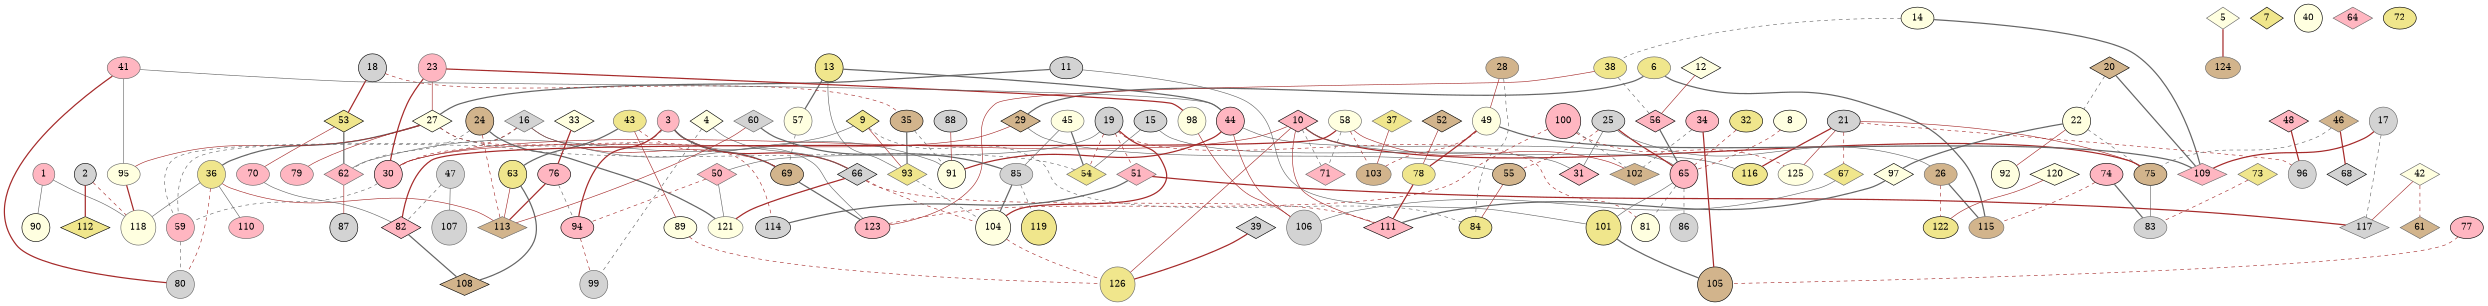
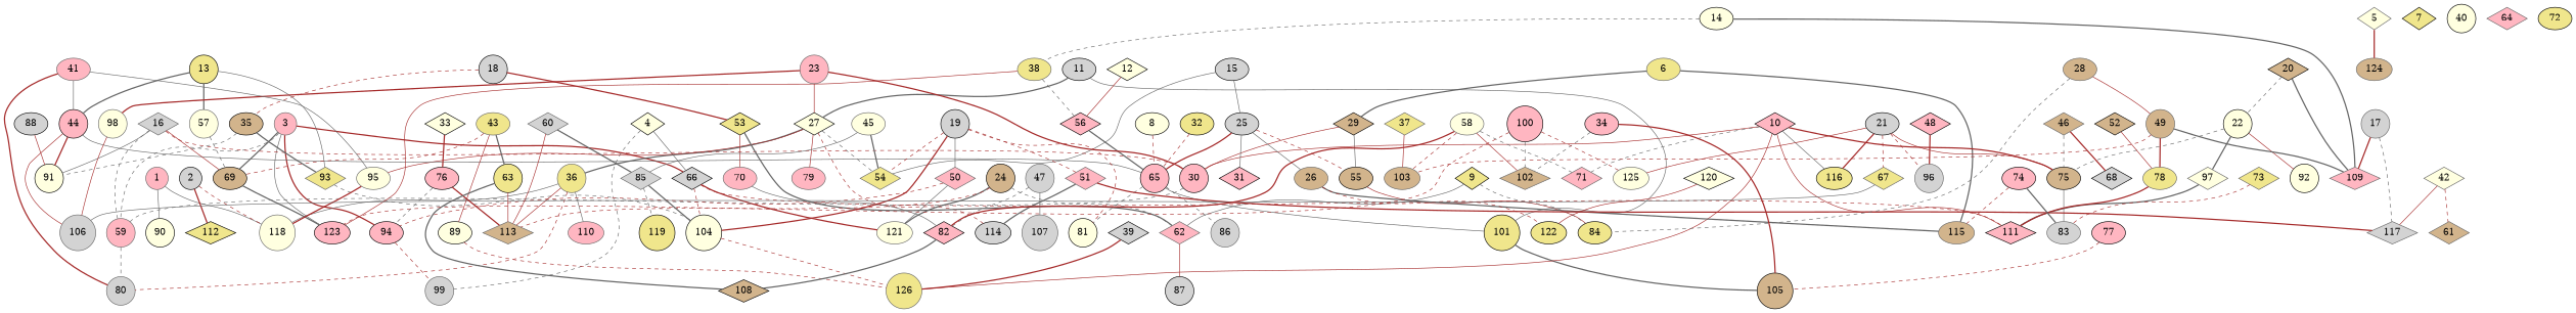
  graph {
    node [color=black fillcolor=lightpink shape=ellipse style=filled]
    edge [color=brown style=solid]
    1 [color=gray40 shape=circle]
    90 [fillcolor=lightyellow shape=circle]
    118 [color=gray40 fillcolor=lightyellow shape=circle]
    2 [fillcolor=lightgrey shape=circle]
    112 [fillcolor=khaki shape=diamond]
    3 [color=gray40 shape=circle]
    59 [color=gray40 shape=circle]
    66 [fillcolor=lightgrey shape=diamond]
    69 [fillcolor=tan]
    94
    123
    80 [color=gray40 fillcolor=lightgrey shape=circle]
    111 [shape=diamond]
    104 [fillcolor=lightyellow shape=circle]
    121 [color=gray40 fillcolor=lightyellow]
    99 [color=gray40 fillcolor=lightgrey shape=circle]
    4 [fillcolor=lightyellow shape=diamond]
    5 [color=gray40 fillcolor=lightyellow shape=diamond]
    124 [color=gray40 fillcolor=tan]
    6 [color=gray40 fillcolor=khaki]
    29 [fillcolor=tan shape=diamond]
    115 [color=gray40 fillcolor=tan]
    30 [shape=circle]
    55 [fillcolor=tan]
    7 [fillcolor=khaki shape=diamond]
    8 [fillcolor=lightyellow]
    65 [shape=circle]
    101 [fillcolor=khaki shape=circle]
    81 [fillcolor=lightyellow shape=circle]
    86 [color=gray40 fillcolor=lightgrey shape=circle]
    9 [fillcolor=khaki shape=diamond]
    62 [color=gray40 shape=diamond]
    84 [fillcolor=khaki]
    93 [color=gray40 fillcolor=khaki shape=diamond]
    87 [fillcolor=lightgrey shape=circle]
    10 [shape=diamond]
    71 [color=gray40 shape=diamond]
    75 [fillcolor=tan]
    116 [fillcolor=khaki]
    126 [color=gray40 fillcolor=khaki shape=circle]
    83 [color=gray40 fillcolor=lightgrey]
    11 [fillcolor=lightgrey]
    27 [fillcolor=lightyellow shape=diamond]
    54 [color=gray40 fillcolor=khaki shape=diamond]
    36 [color=gray40 fillcolor=khaki shape=circle]
    79 [color=gray40]
    95 [color=gray40 fillcolor=lightyellow]
    114 [fillcolor=lightgrey]
    105 [fillcolor=tan shape=circle]
    12 [fillcolor=lightyellow shape=diamond]
    56 [shape=diamond]
    13 [fillcolor=khaki shape=circle]
    44 [shape=circle]
    57 [color=gray40 fillcolor=lightyellow shape=circle]
    91 [fillcolor=lightyellow shape=circle]
    106 [color=gray40 fillcolor=lightgrey shape=circle]
    14 [fillcolor=lightyellow]
    38 [color=gray40 fillcolor=khaki]
    109 [color=gray40 shape=diamond]
    15 [fillcolor=lightgrey]
    25 [fillcolor=lightgrey]
    26 [color=gray40 fillcolor=tan]
    31 [shape=diamond]
    16 [color=gray40 fillcolor=lightgrey shape=diamond]
    17 [color=gray40 fillcolor=lightgrey shape=circle]
    117 [color=gray40 fillcolor=lightgrey shape=diamond]
    18 [fillcolor=lightgrey shape=circle]
    35 [fillcolor=tan]
    53 [fillcolor=khaki shape=diamond]
    70 [color=gray40]
    19 [fillcolor=lightgrey shape=circle]
    50 [color=gray40 shape=diamond]
    51 [color=gray40 shape=diamond]
    20 [fillcolor=tan shape=diamond]
    22 [fillcolor=lightyellow shape=circle]
    92 [fillcolor=lightyellow shape=circle]
-   97 [fillcolor=lightyellow shape=diamond]
+   97 [color=gray40 fillcolor=lightyellow shape=diamond]
    21 [fillcolor=lightgrey]
    67 [color=gray40 fillcolor=khaki shape=diamond]
    96 [color=gray40 fillcolor=lightgrey shape=circle]
    125 [color=gray40 fillcolor=lightyellow]
    23 [color=gray40 shape=circle]
    98 [color=gray40 fillcolor=lightyellow shape=circle]
    24 [fillcolor=tan shape=circle]
    113 [color=gray40 fillcolor=tan shape=diamond]
    122 [fillcolor=khaki]
    110 [color=gray40]
    28 [color=gray40 fillcolor=tan]
-   49 [color=gray40 fillcolor=lightyellow shape=circle]
+   49 [color=gray40 fillcolor=tan shape=circle]
    103 [color=gray40 fillcolor=tan]
    78 [color=gray40 fillcolor=khaki]
    32 [fillcolor=khaki]
    33 [fillcolor=lightyellow shape=diamond]
    76
    102 [color=gray40 fillcolor=tan shape=diamond]
    34
    37 [color=gray40 fillcolor=khaki shape=diamond]
    39 [fillcolor=lightgrey shape=diamond]
    40 [fillcolor=lightyellow shape=circle]
    41 [color=gray40]
    42 [color=gray40 fillcolor=lightyellow shape=diamond]
    61 [color=gray40 fillcolor=tan shape=diamond]
    43 [color=gray40 fillcolor=khaki]
    63 [fillcolor=khaki shape=circle]
    89 [fillcolor=lightyellow]
    108 [fillcolor=tan shape=diamond]
    45 [color=gray40 fillcolor=lightyellow]
-   85 [color=gray40 fillcolor=lightgrey]
+   85 [color=gray40 fillcolor=lightgrey shape=diamond]
    119 [fillcolor=khaki shape=circle]
    46 [color=gray40 fillcolor=tan shape=diamond]
    68 [fillcolor=lightgrey shape=diamond]
    47 [color=gray40 fillcolor=lightgrey shape=circle]
    82 [shape=diamond]
    107 [color=gray40 fillcolor=lightgrey shape=circle]
    48 [shape=diamond]
    52 [fillcolor=tan shape=diamond]
    58 [color=gray40 fillcolor=lightyellow]
    60 [color=gray40 fillcolor=lightgrey shape=diamond]
    64 [color=gray40 shape=diamond]
    72 [fillcolor=khaki]
    73 [color=gray40 fillcolor=khaki shape=diamond]
    74
    77
    88 [fillcolor=lightgrey]
    100 [shape=circle]
    120 [fillcolor=lightyellow shape=diamond]
    1 -- 90 [color=gray40]
    1 -- 118 [color=gray40]
    2 -- 118 [style=dashed]
    2 -- 112 [style=bold]
    3 -- 59 [color=gray40 style=dashed]
    3 -- 66 [style=bold]
    3 -- 69 [color=gray40 style=bold]
    3 -- 94 [style=bold]
    3 -- 123 [color=gray40]
    59 -- 80 [color=gray40 style=dashed]
    66 -- 111 [style=dashed]
    66 -- 104 [style=dashed]
    66 -- 121 [style=bold]
    69 -- 123 [color=gray40 style=bold]
    94 -- 99 [style=dashed]
    104 -- 126 [style=dashed]
    4 -- 66 [color=gray40]
    4 -- 99 [color=gray40 style=dashed]
    5 -- 124 [style=bold]
    6 -- 29 [color=gray40 style=bold]
    6 -- 115 [color=gray40 style=bold]
    29 -- 30
    29 -- 55 [color=gray40]
    30 -- 59 [color=gray40 style=dashed]
    55 -- 84
    8 -- 65 [style=dashed]
    65 -- 101 [color=gray40]
    65 -- 81 [color=gray40 style=dashed]
    65 -- 86 [color=gray40 style=dashed]
    101 -- 105 [color=gray40 style=bold]
    9 -- 62 [color=gray40]
    9 -- 84 [color=gray40 style=dashed]
-   9 -- 93
    62 -- 87
    93 -- 104 [color=gray40 style=dashed]
    10 -- 111
    10 -- 30
    10 -- 71 [color=gray40 style=dashed]
    10 -- 75 [style=bold]
    10 -- 116 [color=gray40]
    10 -- 126
    75 -- 83 [color=gray40]
    11 -- 101 [color=gray40]
    11 -- 27 [color=gray40 style=bold]
    27 -- 54 [color=gray40 style=dashed]
    27 -- 36 [color=gray40 style=bold]
    27 -- 79
    27 -- 95
    27 -- 114 [style=dashed]
    36 -- 118 [color=gray40]
    36 -- 80 [style=dashed]
    36 -- 113
    36 -- 110 [color=gray40]
    95 -- 118 [style=bold]
    12 -- 56
    56 -- 65 [color=gray40 style=bold]
    13 -- 93 [color=gray40]
    13 -- 44 [color=gray40 style=bold]
    13 -- 57 [color=gray40 style=bold]
    44 -- 65 [color=gray40]
    44 -- 91 [style=bold]
    44 -- 106
    57 -- 69 [color=gray40 style=dashed]
    14 -- 38 [color=gray40 style=dashed]
    14 -- 109 [color=gray40 style=bold]
    38 -- 123
    38 -- 56 [color=gray40 style=dashed]
    15 -- 54 [color=gray40]
-   15 -- 31 [color=gray40]
+   15 -- 25 [color=gray40]
    25 -- 55 [style=dashed]
    25 -- 65 [style=bold]
    25 -- 26 [color=gray40]
    25 -- 31 [color=gray40]
    26 -- 115 [color=gray40 style=bold]
    26 -- 122 [style=dashed]
    16 -- 59 [color=gray40 style=dashed]
    16 -- 69
    16 -- 30 [style=dashed]
    16 -- 91 [color=gray40]
    17 -- 109 [style=bold]
    17 -- 117 [color=gray40 style=dashed]
    18 -- 35 [style=dashed]
    18 -- 53 [style=bold]
    35 -- 93 [color=gray40 style=bold]
    35 -- 91 [color=gray40 style=dashed]
    53 -- 62 [color=gray40 style=bold]
    53 -- 70
    70 -- 82 [color=gray40]
    19 -- 104 [style=bold]
    19 -- 81 [style=dashed]
    19 -- 54 [style=dashed]
    19 -- 50 [color=gray40]
    19 -- 51 [style=dashed]
    50 -- 94 [style=dashed]
    50 -- 121 [color=gray40]
    51 -- 114 [color=gray40 style=bold]
    51 -- 117 [style=bold]
    20 -- 109 [color=gray40 style=bold]
    20 -- 22 [color=gray40 style=dashed]
    22 -- 75 [color=gray40 style=dashed]
    22 -- 92
    22 -- 97 [color=gray40 style=bold]
    97 -- 111 [color=gray40 style=bold]
    21 -- 75
    21 -- 116 [style=bold]
    21 -- 67 [style=dashed]
    21 -- 96 [style=dashed]
    21 -- 125
    67 -- 106 [color=gray40]
    23 -- 30 [style=bold]
    23 -- 27
    23 -- 98 [style=bold]
    98 -- 106
    24 -- 121 [color=gray40 style=bold]
    24 -- 62 [color=gray40 style=dashed]
    24 -- 113 [style=dashed]
    28 -- 84 [color=gray40 style=dashed]
    28 -- 49
    49 -- 109 [color=gray40 style=bold]
    49 -- 103 [style=dashed]
    49 -- 78 [style=bold]
    78 -- 111 [style=bold]
    32 -- 65 [style=dashed]
    33 -- 76 [style=bold]
    76 -- 94 [color=gray40 style=dashed]
    76 -- 113 [style=bold]
    34 -- 105 [style=bold]
    34 -- 102 [color=gray40 style=dashed]
    37 -- 103
    39 -- 126 [style=bold]
    41 -- 80 [style=bold]
    41 -- 95 [color=gray40]
    41 -- 44 [color=gray40]
    42 -- 117
    42 -- 61 [style=dashed]
    43 -- 69 [style=dashed]
    43 -- 63 [color=gray40 style=bold]
    43 -- 89
    63 -- 113
    63 -- 108 [color=gray40 style=bold]
    89 -- 126 [style=dashed]
    45 -- 54 [color=gray40 style=bold]
    45 -- 85 [color=gray40]
    85 -- 104 [color=gray40 style=bold]
    85 -- 119 [color=gray40 style=dashed]
    46 -- 75 [color=gray40 style=dashed]
    46 -- 68 [style=bold]
    47 -- 82 [color=gray40 style=dashed]
    47 -- 107 [color=gray40]
    82 -- 108 [color=gray40 style=bold]
    48 -- 96 [style=bold]
    52 -- 78
    58 -- 71 [color=gray40 style=dashed]
    58 -- 103 [style=dashed]
    58 -- 102
    58 -- 82 [style=bold]
    60 -- 113
    60 -- 85 [color=gray40 style=bold]
    73 -- 83 [style=dashed]
    74 -- 115 [style=dashed]
    74 -- 83 [color=gray40 style=bold]
    77 -- 105 [style=dashed]
    88 -- 91
    100 -- 123 [style=dashed]
    100 -- 125 [style=dashed]
    100 -- 102 [color=gray40 style=dashed]
    120 -- 122
  }
